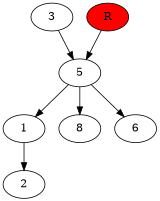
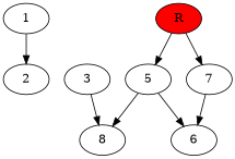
  digraph {
    1
    2
    3
    5
    8
    6
+   7
    R [fillcolor="#ff0000" style=filled]
    1 -> 2
-   3 -> 5
-   5 -> 1
+   3 -> 8
    5 -> 8
    5 -> 6
+   7 -> 6
    R -> 5
+   R -> 7
  }
